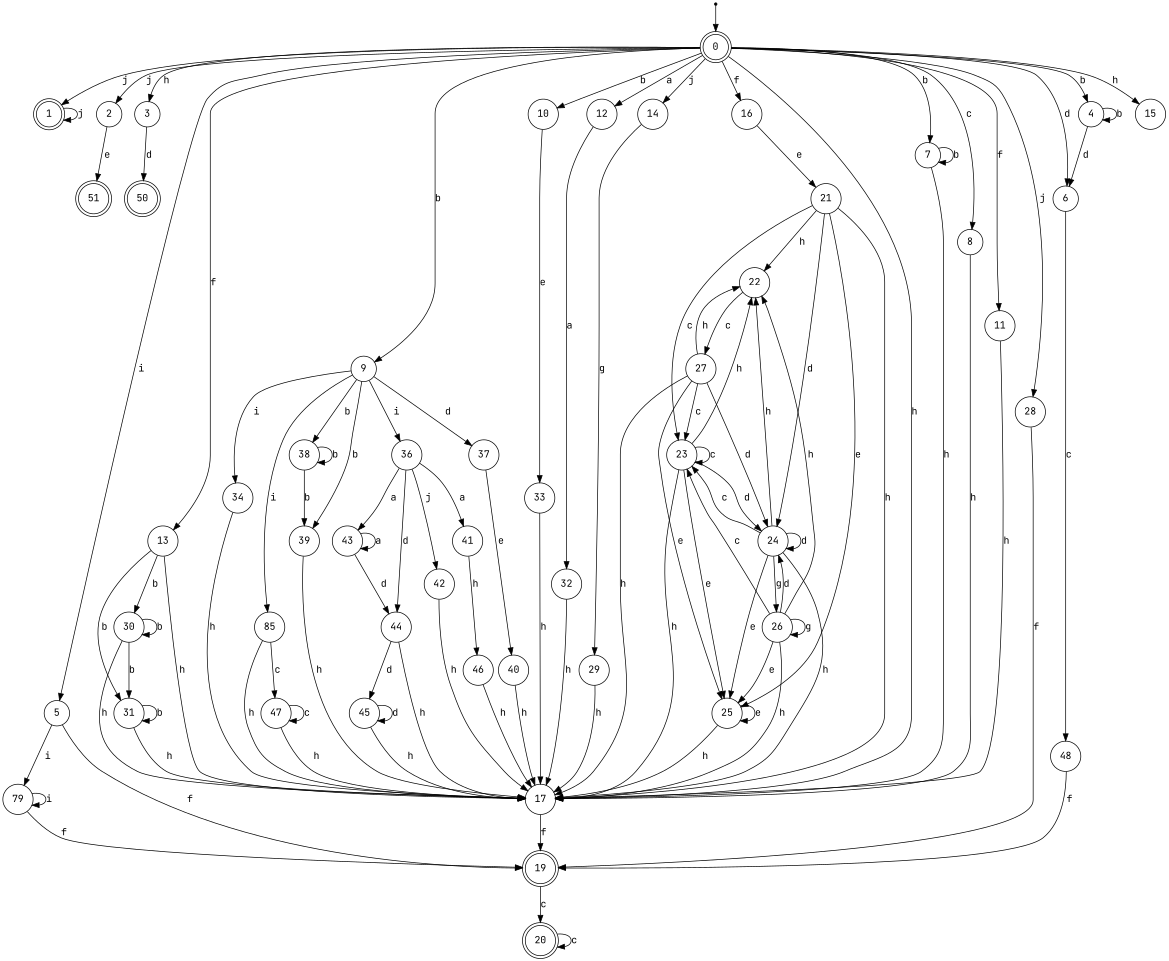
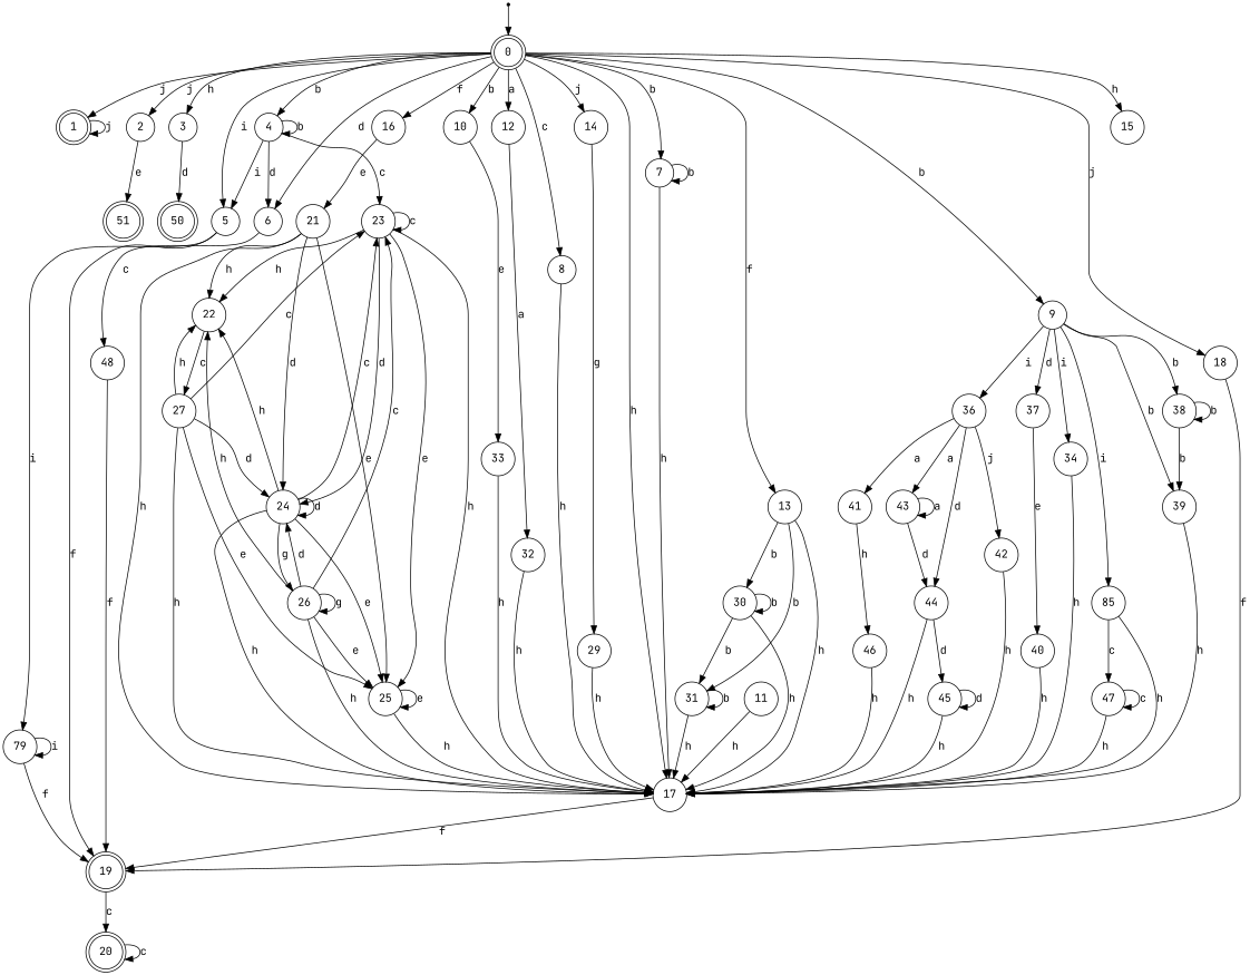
  digraph {
    fontname="JetBrains Mono"
    rankdir=TB
    node [fontname="JetBrains Mono" shape=circle]
    edge [fontname="JetBrains Mono"]
    dummy0 [shape=point]
    0 [shape=doublecircle]
    1 [shape=doublecircle]
    2
    3
    4
    5
    6
    7
    8
    9
    10
    11
    12
    13
    14
    15
    16
    17
-   18 [label=28]
+   18
    51 [shape=doublecircle]
    50 [shape=doublecircle]
    19 [shape=doublecircle]
    n24 [label=79]
    48
    34
    n27 [label=85]
    36
    37
    38
    39
    33
    32
    30
    31
    29
    21
    20 [shape=doublecircle]
    47
    41
    42
    43
    44
    40
    22
    23
    24
    25
    27
    26
    46
    45
    dummy0 -> 0
    0 -> 1 [label=j]
    0 -> 2 [label=j]
    0 -> 3 [label=h]
    0 -> 4 [label=b]
    0 -> 5 [label=i]
    0 -> 6 [label=d]
    0 -> 7 [label=b]
    0 -> 8 [label=c]
    0 -> 9 [label=b]
    0 -> 10 [label=b]
-   0 -> 11 [label=f]
    0 -> 12 [label=a]
    0 -> 13 [label=f]
    0 -> 14 [label=j]
    0 -> 15 [label=h]
    0 -> 16 [label=f]
    0 -> 17 [label=h]
    0 -> 18 [label=j]
    1 -> 1 [label=j]
    2 -> 51 [label=e]
    3 -> 50 [label=d]
    4 -> 4 [label=b]
+   4 -> 5 [label=i]
    4 -> 6 [label=d]
    5 -> 19 [label=f]
    5 -> n24 [label=i]
    6 -> 48 [label=c]
    7 -> 7 [label=b]
    7 -> 17 [label=h]
    8 -> 17 [label=h]
    9 -> 34 [label=i]
    9 -> n27 [label=i]
    9 -> 36 [label=i]
    9 -> 37 [label=d]
    9 -> 38 [label=b]
    9 -> 39 [label=b]
    10 -> 33 [label=e]
    11 -> 17 [label=h]
    12 -> 32 [label=a]
    13 -> 17 [label=h]
    13 -> 30 [label=b]
    13 -> 31 [label=b]
    14 -> 29 [label=g]
    16 -> 21 [label=e]
    17 -> 19 [label=f]
    18 -> 19 [label=f]
    19 -> 20 [label=c]
    n24 -> 19 [label=f]
    n24 -> n24 [label=i]
    48 -> 19 [label=f]
    34 -> 17 [label=h]
    n27 -> 17 [label=h]
    n27 -> 47 [label=c]
    36 -> 41 [label=a]
    36 -> 42 [label=j]
    36 -> 43 [label=a]
    36 -> 44 [label=d]
    37 -> 40 [label=e]
    38 -> 38 [label=b]
    38 -> 39 [label=b]
    39 -> 17 [label=h]
    33 -> 17 [label=h]
    32 -> 17 [label=h]
    30 -> 17 [label=h]
    30 -> 30 [label=b]
    30 -> 31 [label=b]
    31 -> 17 [label=h]
    31 -> 31 [label=b]
    29 -> 17 [label=h]
    21 -> 17 [label=h]
    21 -> 22 [label=h]
-   21 -> 23 [label=c]
+   4 -> 23 [label=c]
    21 -> 24 [label=d]
    21 -> 25 [label=e]
    20 -> 20 [label=c]
    47 -> 17 [label=h]
    47 -> 47 [label=c]
    41 -> 46 [label=h]
    42 -> 17 [label=h]
    43 -> 43 [label=a]
    43 -> 44 [label=d]
    44 -> 17 [label=h]
    44 -> 45 [label=d]
    40 -> 17 [label=h]
    22 -> 27 [label=c]
    23 -> 17 [label=h]
    23 -> 22 [label=h]
    23 -> 23 [label=c]
    23 -> 24 [label=d]
    23 -> 25 [label=e]
    24 -> 17 [label=h]
    24 -> 22 [label=h]
    24 -> 23 [label=c]
    24 -> 24 [label=d]
    24 -> 25 [label=e]
    24 -> 26 [label=g]
    25 -> 17 [label=h]
    25 -> 25 [label=e]
    27 -> 17 [label=h]
    27 -> 22 [label=h]
    27 -> 23 [label=c]
    27 -> 24 [label=d]
    27 -> 25 [label=e]
    26 -> 17 [label=h]
    26 -> 22 [label=h]
    26 -> 23 [label=c]
    26 -> 24 [label=d]
    26 -> 25 [label=e]
    26 -> 26 [label=g]
    46 -> 17 [label=h]
    45 -> 17 [label=h]
    45 -> 45 [label=d]
  }
